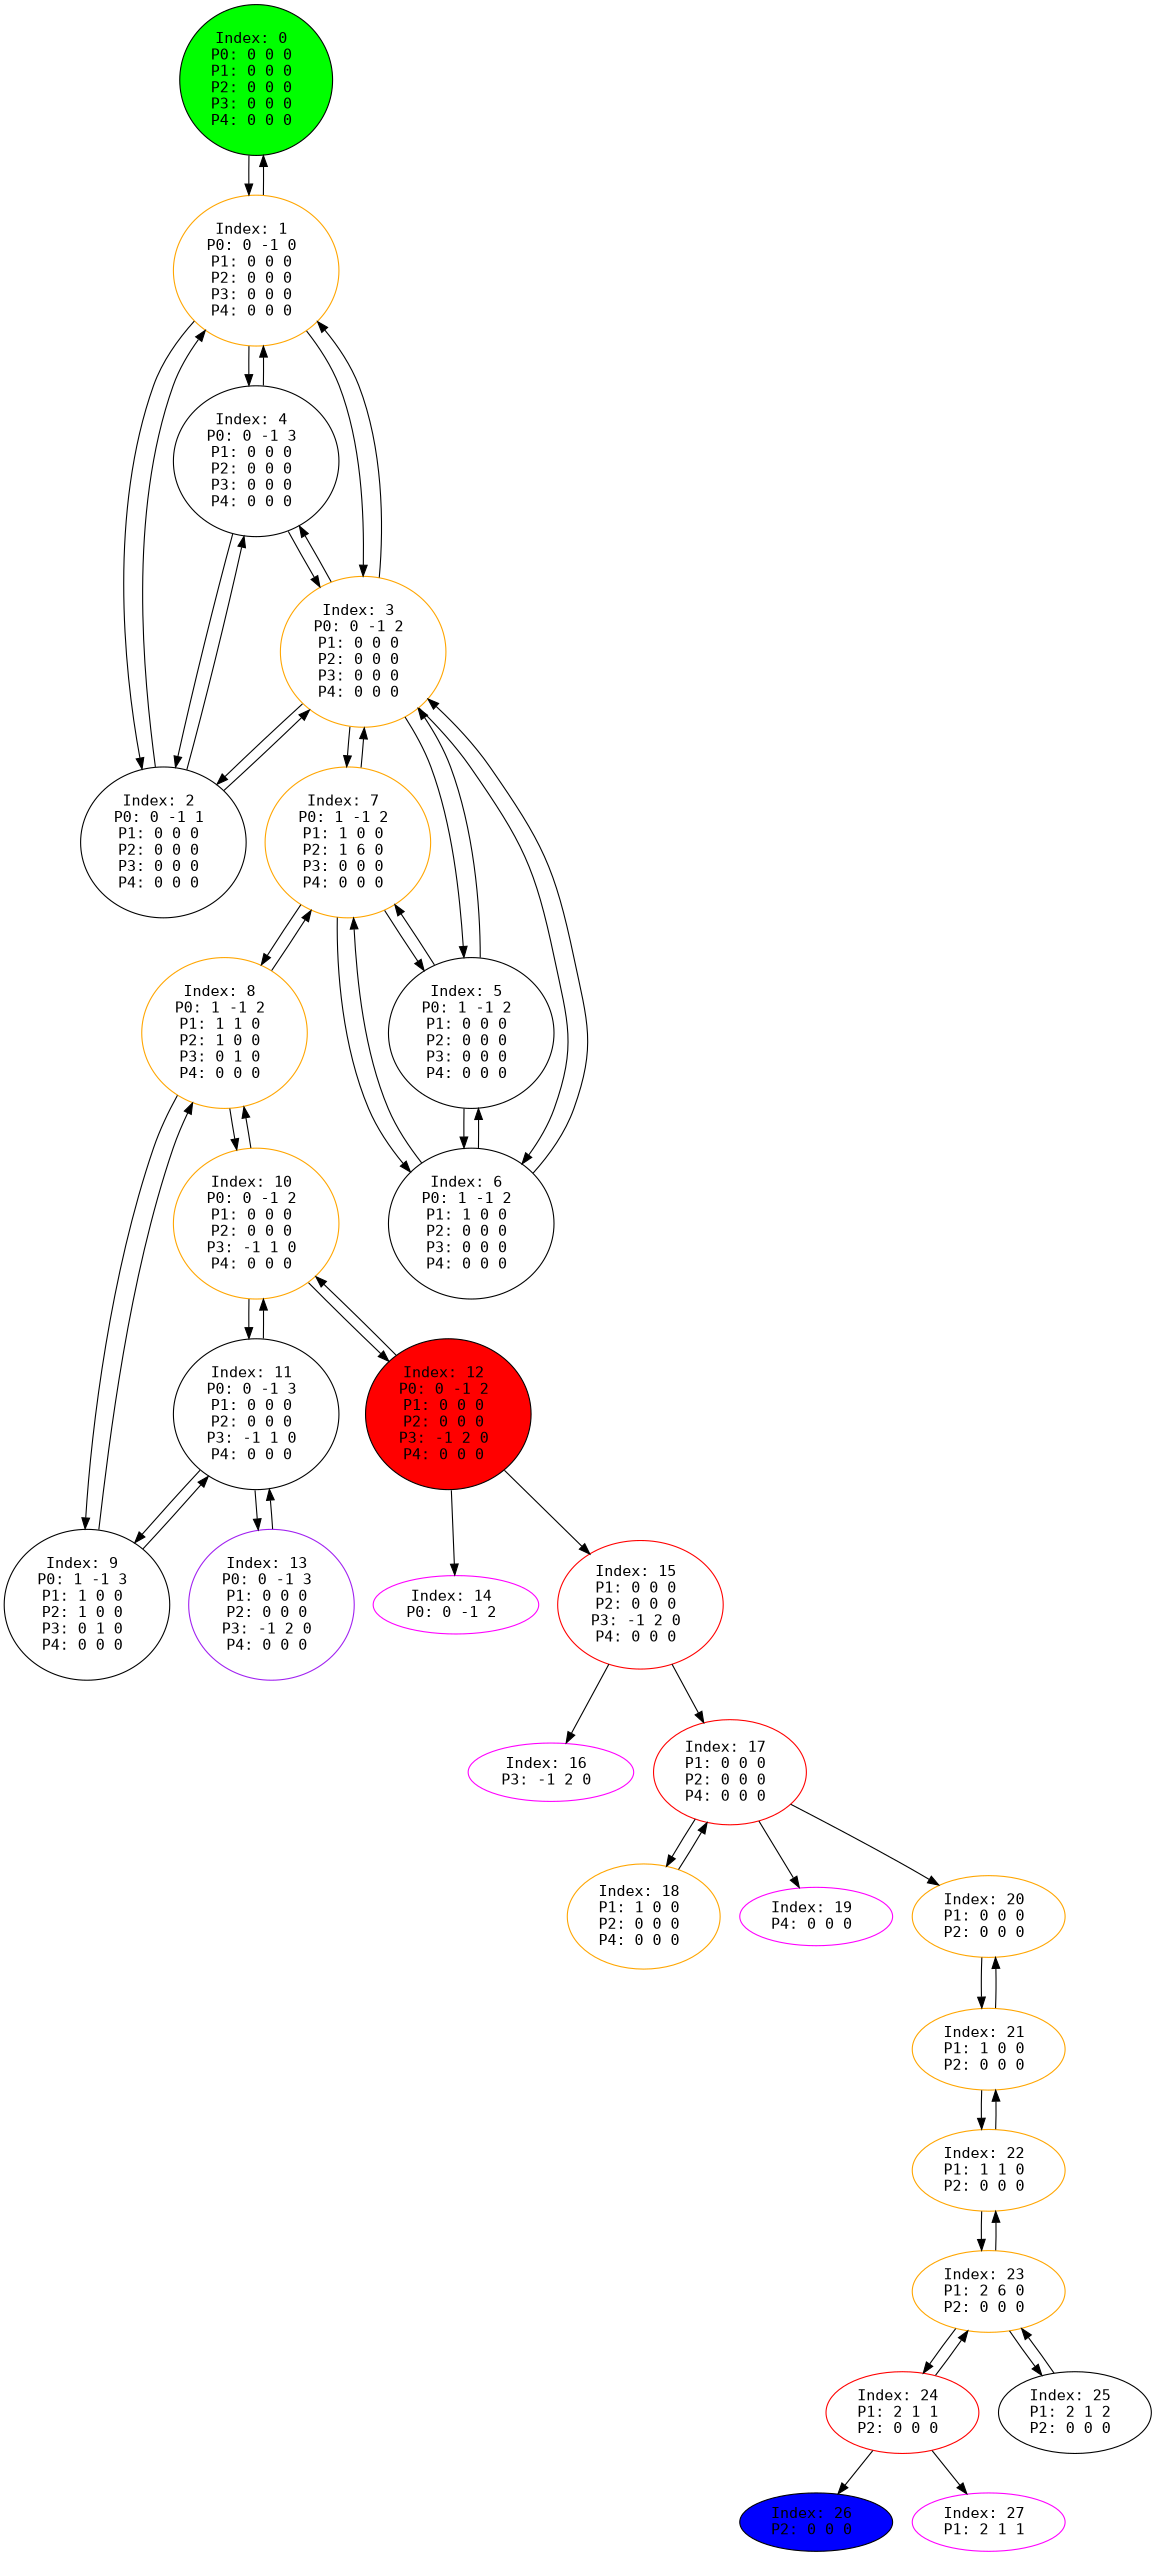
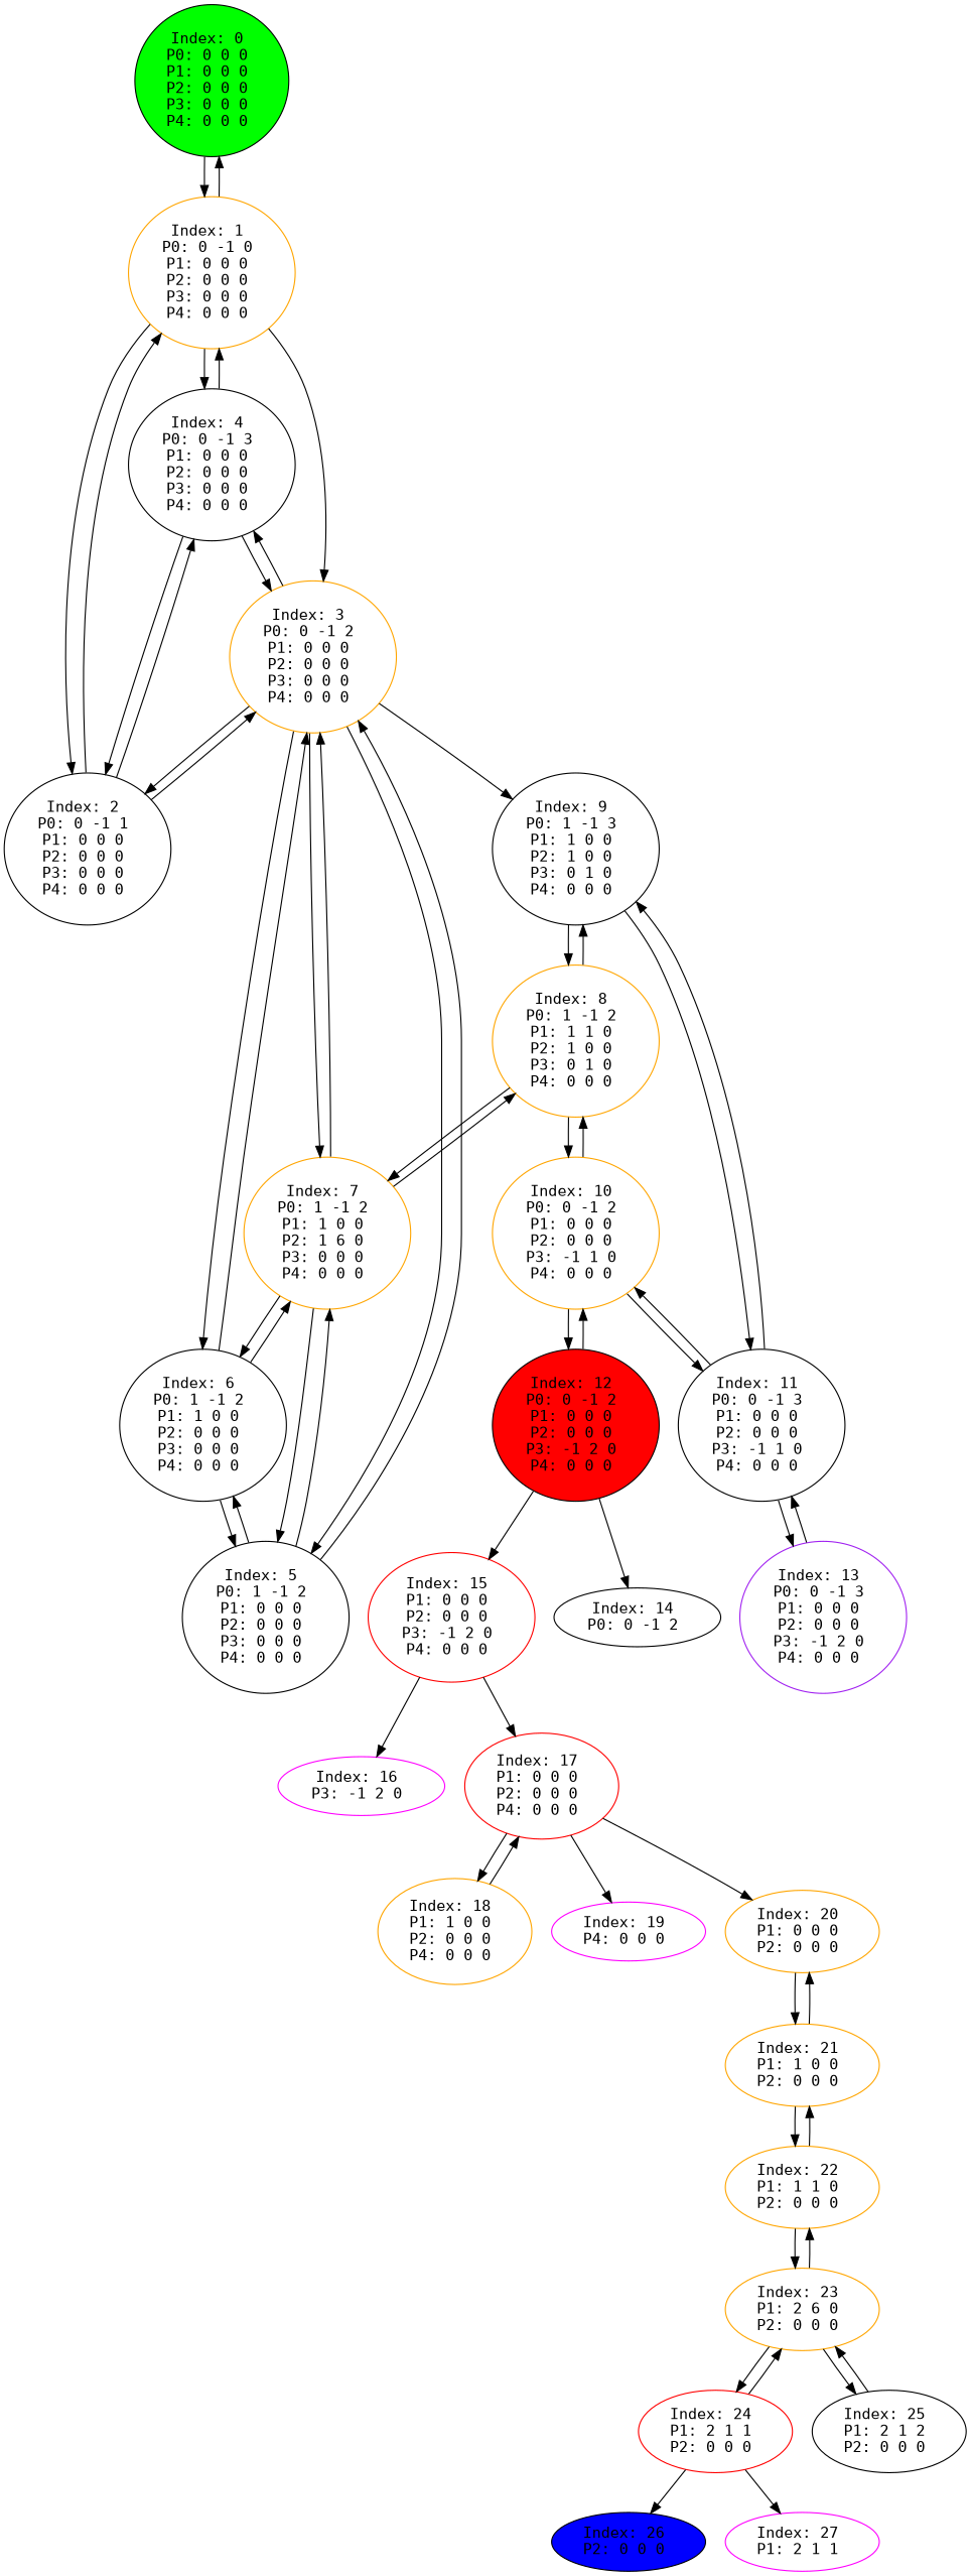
  digraph {
    color=black
    fontname="DejaVu Sans Mono"
    node [fontname="DejaVu Sans Mono"]
    edge [fontname="DejaVu Sans Mono"]
    n1 [fillcolor=green label="Index: 0 \nP0: 0 0 0 \nP1: 0 0 0 \nP2: 0 0 0 \nP3: 0 0 0 \nP4: 0 0 0 \n" style=filled]
    n2 [color=orange label="Index: 1 \nP0: 0 -1 0 \nP1: 0 0 0 \nP2: 0 0 0 \nP3: 0 0 0 \nP4: 0 0 0 \n"]
    n3 [label="Index: 2 \nP0: 0 -1 1 \nP1: 0 0 0 \nP2: 0 0 0 \nP3: 0 0 0 \nP4: 0 0 0 \n"]
    n4 [color=orange label="Index: 3 \nP0: 0 -1 2 \nP1: 0 0 0 \nP2: 0 0 0 \nP3: 0 0 0 \nP4: 0 0 0 \n"]
    n5 [label="Index: 4 \nP0: 0 -1 3 \nP1: 0 0 0 \nP2: 0 0 0 \nP3: 0 0 0 \nP4: 0 0 0 \n"]
    n6 [label="Index: 5 \nP0: 1 -1 2 \nP1: 0 0 0 \nP2: 0 0 0 \nP3: 0 0 0 \nP4: 0 0 0 \n"]
    n7 [label="Index: 6 \nP0: 1 -1 2 \nP1: 1 0 0 \nP2: 0 0 0 \nP3: 0 0 0 \nP4: 0 0 0 \n"]
    n8 [color=orange label="Index: 7 \nP0: 1 -1 2 \nP1: 1 0 0 \nP2: 1 6 0 \nP3: 0 0 0 \nP4: 0 0 0 \n"]
    n9 [color=orange label="Index: 8 \nP0: 1 -1 2 \nP1: 1 1 0 \nP2: 1 0 0 \nP3: 0 1 0 \nP4: 0 0 0 \n"]
    n10 [label="Index: 9 \nP0: 1 -1 3 \nP1: 1 0 0 \nP2: 1 0 0 \nP3: 0 1 0 \nP4: 0 0 0 \n"]
    n11 [color=orange label="Index: 10 \nP0: 0 -1 2 \nP1: 0 0 0 \nP2: 0 0 0 \nP3: -1 1 0 \nP4: 0 0 0 \n"]
    n12 [label="Index: 11 \nP0: 0 -1 3 \nP1: 0 0 0 \nP2: 0 0 0 \nP3: -1 1 0 \nP4: 0 0 0 \n"]
    n13 [fillcolor=red label="Index: 12 \nP0: 0 -1 2 \nP1: 0 0 0 \nP2: 0 0 0 \nP3: -1 2 0 \nP4: 0 0 0 \n" style=filled]
    n14 [color=purple label="Index: 13 \nP0: 0 -1 3 \nP1: 0 0 0 \nP2: 0 0 0 \nP3: -1 2 0 \nP4: 0 0 0 \n"]
-   n15 [color=fuchsia label="Index: 14 \nP0: 0 -1 2 \n"]
+   n15 [color=black label="Index: 14 \nP0: 0 -1 2 \n"]
    n16 [color=red label="Index: 15 \nP1: 0 0 0 \nP2: 0 0 0 \nP3: -1 2 0 \nP4: 0 0 0 \n"]
    n17 [color=fuchsia label="Index: 16 \nP3: -1 2 0 \n"]
    n18 [color=red label="Index: 17 \nP1: 0 0 0 \nP2: 0 0 0 \nP4: 0 0 0 \n"]
    n19 [color=orange label="Index: 18 \nP1: 1 0 0 \nP2: 0 0 0 \nP4: 0 0 0 \n"]
    n20 [color=fuchsia label="Index: 19 \nP4: 0 0 0 \n"]
    n21 [color=orange label="Index: 20 \nP1: 0 0 0 \nP2: 0 0 0 \n"]
    n22 [color=orange label="Index: 21 \nP1: 1 0 0 \nP2: 0 0 0 \n"]
    n23 [color=orange label="Index: 22 \nP1: 1 1 0 \nP2: 0 0 0 \n"]
    n24 [color=orange label="Index: 23 \nP1: 2 6 0 \nP2: 0 0 0 \n"]
    n25 [color=red label="Index: 24 \nP1: 2 1 1 \nP2: 0 0 0 \n"]
    n26 [label="Index: 25 \nP1: 2 1 2 \nP2: 0 0 0 \n"]
    n27 [fillcolor=blue label="Index: 26 \nP2: 0 0 0 \n" style=filled]
    n28 [color=fuchsia label="Index: 27 \nP1: 2 1 1 \n"]
    n1 -> n2
    n2 -> n1
    n2 -> n3
    n2 -> n4
    n2 -> n5
    n3 -> n2
    n3 -> n4
    n3 -> n5
-   n4 -> n2
+   n4 -> n10
    n4 -> n3
    n4 -> n5
    n4 -> n6
    n4 -> n7
    n4 -> n8
    n5 -> n2
    n5 -> n3
    n5 -> n4
    n6 -> n4
    n6 -> n7
    n6 -> n8
    n7 -> n4
    n7 -> n6
    n7 -> n8
    n8 -> n4
    n8 -> n6
    n8 -> n7
    n8 -> n9
    n9 -> n8
    n9 -> n10
    n9 -> n11
    n10 -> n9
    n10 -> n12
    n11 -> n9
    n11 -> n12
    n11 -> n13
    n12 -> n10
    n12 -> n11
    n12 -> n14
    n13 -> n11
    n13 -> n15
    n13 -> n16
    n14 -> n12
    n16 -> n17
    n16 -> n18
    n18 -> n19
    n18 -> n20
    n18 -> n21
    n19 -> n18
    n21 -> n22
    n22 -> n21
    n22 -> n23
    n23 -> n22
    n23 -> n24
    n24 -> n23
    n24 -> n25
    n24 -> n26
    n25 -> n24
    n25 -> n27
    n25 -> n28
    n26 -> n24
  }
